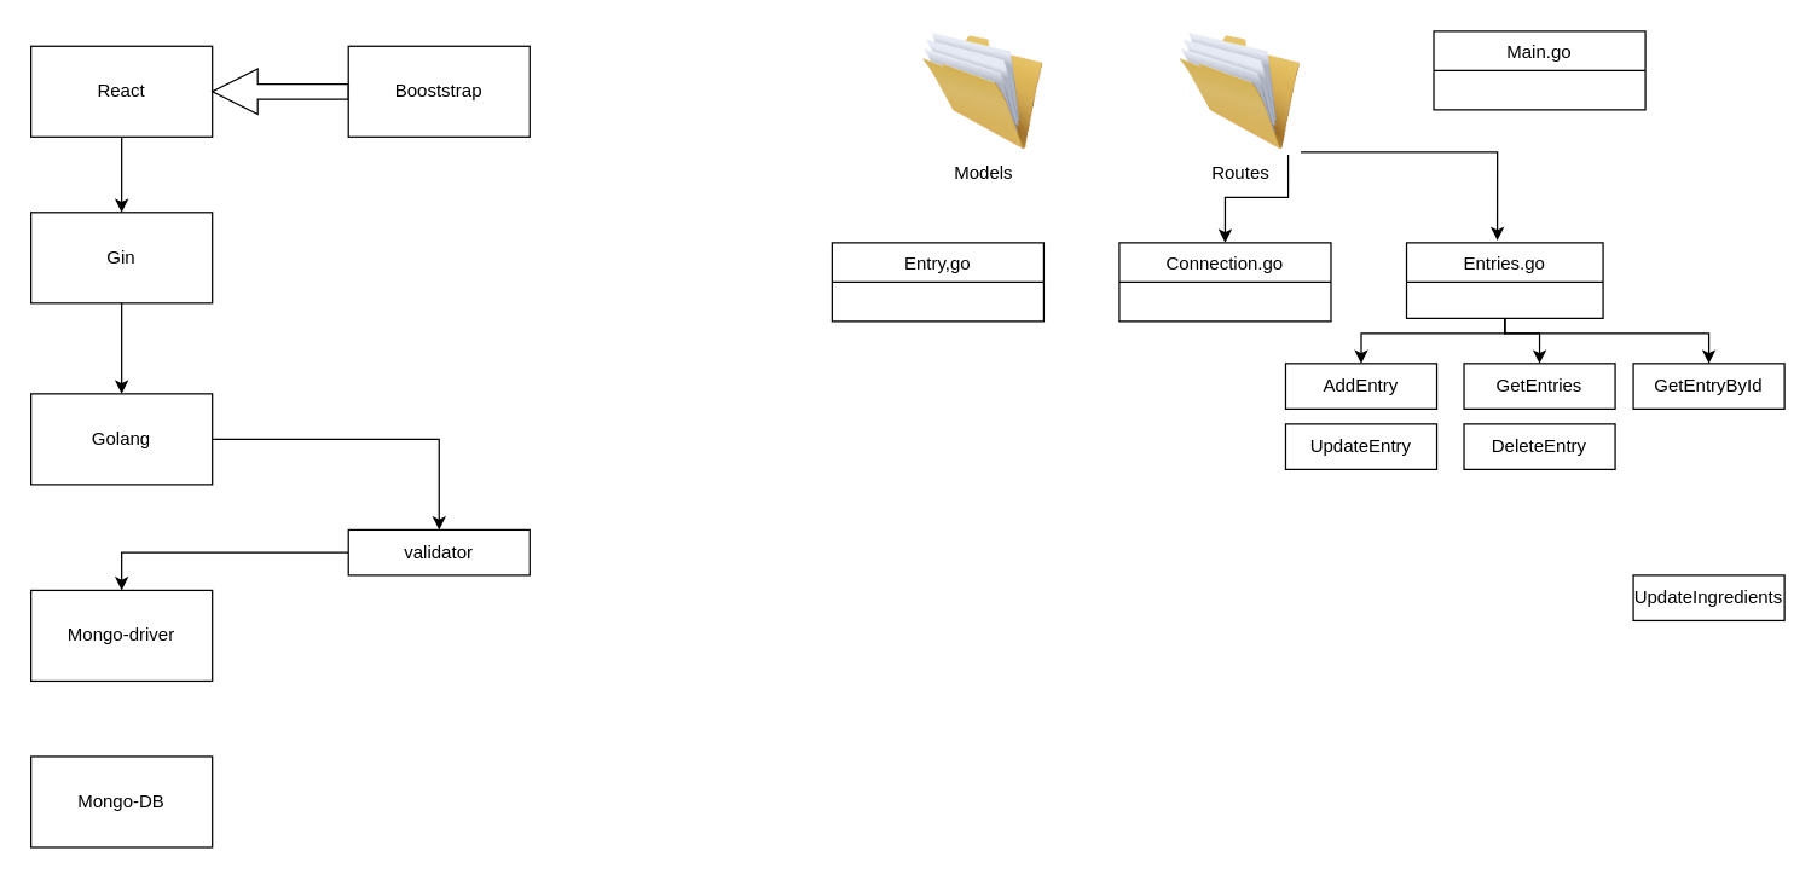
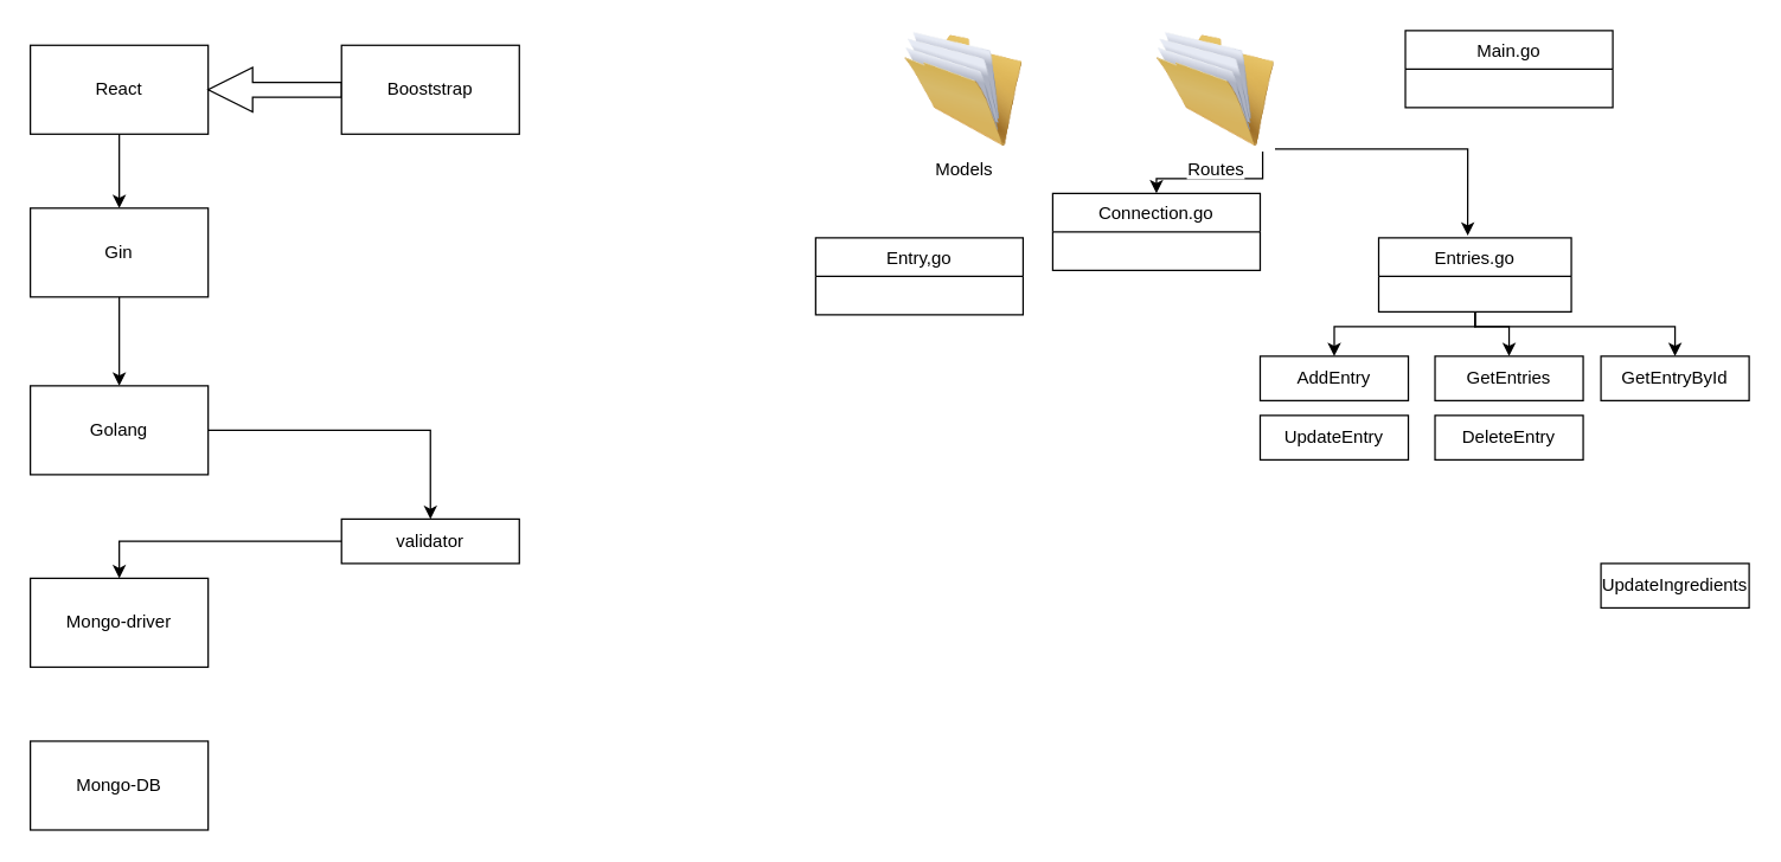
  <mxCell id="0" />
  <mxCell id="1" parent="0" />
  <mxCell id="2" style="edgeStyle=orthogonalEdgeStyle;rounded=0;orthogonalLoop=1;jettySize=auto;html=1;" parent="1" source="3" target="5" edge="1"><mxGeometry relative="1" as="geometry" /></mxCell>
  <mxCell id="3" value="React" style="rounded=0;whiteSpace=wrap;html=1;" parent="1" vertex="1"><mxGeometry x="20" y="30" width="120" height="60" as="geometry" /></mxCell>
  <mxCell id="4" style="edgeStyle=orthogonalEdgeStyle;rounded=0;orthogonalLoop=1;jettySize=auto;html=1;" parent="1" source="5" target="7" edge="1"><mxGeometry relative="1" as="geometry" /></mxCell>
  <mxCell id="5" value="Gin" style="rounded=0;whiteSpace=wrap;html=1;" parent="1" vertex="1"><mxGeometry x="20" y="140" width="120" height="60" as="geometry" /></mxCell>
  <mxCell id="6" style="edgeStyle=orthogonalEdgeStyle;rounded=0;orthogonalLoop=1;jettySize=auto;html=1;entryX=0.5;entryY=0;entryDx=0;entryDy=0;" parent="1" source="7" target="11" edge="1"><mxGeometry relative="1" as="geometry" /></mxCell>
  <mxCell id="7" value="Golang" style="rounded=0;whiteSpace=wrap;html=1;" parent="1" vertex="1"><mxGeometry x="20" y="260" width="120" height="60" as="geometry" /></mxCell>
  <mxCell id="8" style="edgeStyle=orthogonalEdgeStyle;rounded=0;orthogonalLoop=1;jettySize=auto;html=1;entryX=1;entryY=0.5;entryDx=0;entryDy=0;shape=arrow;" parent="1" source="9" target="3" edge="1"><mxGeometry relative="1" as="geometry" /></mxCell>
  <mxCell id="9" value="Booststrap" style="rounded=0;whiteSpace=wrap;html=1;" parent="1" vertex="1"><mxGeometry x="230" y="30" width="120" height="60" as="geometry" /></mxCell>
  <mxCell id="10" style="edgeStyle=orthogonalEdgeStyle;rounded=0;orthogonalLoop=1;jettySize=auto;html=1;" parent="1" source="11" target="12" edge="1"><mxGeometry relative="1" as="geometry" /></mxCell>
  <mxCell id="11" value="validator" style="rounded=0;whiteSpace=wrap;html=1;" parent="1" vertex="1"><mxGeometry x="230" y="350" width="120" height="30" as="geometry" /></mxCell>
  <mxCell id="12" value="Mongo-driver" style="rounded=0;whiteSpace=wrap;html=1;" parent="1" vertex="1"><mxGeometry x="20" y="390" width="120" height="60" as="geometry" /></mxCell>
  <mxCell id="13" value="Mongo-DB" style="rounded=0;whiteSpace=wrap;html=1;" parent="1" vertex="1"><mxGeometry x="20" y="500" width="120" height="60" as="geometry" /></mxCell>
  <mxCell id="14" value="Models" style="image;html=1;image=img/lib/clip_art/general/Full_Folder_128x128.png" parent="1" vertex="1"><mxGeometry x="610" y="20" width="80" height="80" as="geometry" /></mxCell>
  <mxCell id="15" style="edgeStyle=orthogonalEdgeStyle;rounded=0;orthogonalLoop=1;jettySize=auto;html=1;entryX=0.462;entryY=-0.03;entryDx=0;entryDy=0;entryPerimeter=0;" parent="1" source="17" target="23" edge="1"><mxGeometry relative="1" as="geometry"><Array as="points"><mxPoint x="990" y="100" /></Array></mxGeometry></mxCell>
  <mxCell id="16" style="edgeStyle=orthogonalEdgeStyle;rounded=0;orthogonalLoop=1;jettySize=auto;html=1;entryX=0.5;entryY=0;entryDx=0;entryDy=0;exitX=0.896;exitY=1.023;exitDx=0;exitDy=0;exitPerimeter=0;" parent="1" source="17" target="24" edge="1"><mxGeometry relative="1" as="geometry" /></mxCell>
  <mxCell id="17" value="Routes" style="image;html=1;image=img/lib/clip_art/general/Full_Folder_128x128.png" parent="1" vertex="1"><mxGeometry x="780" y="20" width="80" height="80" as="geometry" /></mxCell>
  <mxCell id="18" value="Entry,go" style="swimlane;fontStyle=0;childLayout=stackLayout;horizontal=1;startSize=26;fillColor=none;horizontalStack=0;resizeParent=1;resizeParentMax=0;resizeLast=0;collapsible=1;marginBottom=0;" parent="1" vertex="1"><mxGeometry x="550" y="160" width="140" height="52" as="geometry" /></mxCell>
  <mxCell id="19" value="Main.go" style="swimlane;fontStyle=0;childLayout=stackLayout;horizontal=1;startSize=26;fillColor=none;horizontalStack=0;resizeParent=1;resizeParentMax=0;resizeLast=0;collapsible=1;marginBottom=0;" parent="1" vertex="1"><mxGeometry x="948" y="20" width="140" height="52" as="geometry" /></mxCell>
  <mxCell id="20" style="edgeStyle=orthogonalEdgeStyle;rounded=0;orthogonalLoop=1;jettySize=auto;html=1;entryX=0.5;entryY=0;entryDx=0;entryDy=0;" parent="1" source="23" target="25" edge="1"><mxGeometry relative="1" as="geometry"><Array as="points"><mxPoint x="995" y="220" /><mxPoint x="900" y="220" /></Array></mxGeometry></mxCell>
  <mxCell id="21" style="edgeStyle=orthogonalEdgeStyle;rounded=0;orthogonalLoop=1;jettySize=auto;html=1;entryX=0.5;entryY=0;entryDx=0;entryDy=0;" parent="1" source="23" target="27" edge="1"><mxGeometry relative="1" as="geometry"><Array as="points"><mxPoint x="995" y="220" /><mxPoint x="1018" y="220" /></Array></mxGeometry></mxCell>
  <mxCell id="22" style="edgeStyle=orthogonalEdgeStyle;rounded=0;orthogonalLoop=1;jettySize=auto;html=1;entryX=0.5;entryY=0;entryDx=0;entryDy=0;" parent="1" source="23" target="29" edge="1"><mxGeometry relative="1" as="geometry"><Array as="points"><mxPoint x="995" y="220" /><mxPoint x="1130" y="220" /></Array></mxGeometry></mxCell>
  <mxCell id="23" value="Entries.go" style="swimlane;fontStyle=0;childLayout=stackLayout;horizontal=1;startSize=26;fillColor=none;horizontalStack=0;resizeParent=1;resizeParentMax=0;resizeLast=0;collapsible=1;marginBottom=0;" parent="1" vertex="1"><mxGeometry x="930" y="160" width="130" height="50" as="geometry" /></mxCell>
- <mxCell id="24" value="Connection.go" style="swimlane;fontStyle=0;childLayout=stackLayout;horizontal=1;startSize=26;fillColor=none;horizontalStack=0;resizeParent=1;resizeParentMax=0;resizeLast=0;collapsible=1;marginBottom=0;" parent="1" vertex="1"><mxGeometry x="740" y="160" width="140" height="52" as="geometry" /></mxCell>
+ <mxCell id="24" value="Connection.go" style="swimlane;fontStyle=0;childLayout=stackLayout;horizontal=1;startSize=26;fillColor=none;horizontalStack=0;resizeParent=1;resizeParentMax=0;resizeLast=0;collapsible=1;marginBottom=0;" parent="1" vertex="1"><mxGeometry x="710" y="130" width="140" height="52" as="geometry" /></mxCell>
  <mxCell id="25" value="AddEntry" style="rounded=0;whiteSpace=wrap;html=1;" parent="1" vertex="1"><mxGeometry x="850" y="240" width="100" height="30" as="geometry" /></mxCell>
  <mxCell id="26" value="UpdateEntry" style="rounded=0;whiteSpace=wrap;html=1;" parent="1" vertex="1"><mxGeometry x="850" y="280" width="100" height="30" as="geometry" /></mxCell>
  <mxCell id="27" value="GetEntries" style="rounded=0;whiteSpace=wrap;html=1;" parent="1" vertex="1"><mxGeometry x="968" y="240" width="100" height="30" as="geometry" /></mxCell>
  <mxCell id="28" value="DeleteEntry" style="rounded=0;whiteSpace=wrap;html=1;" parent="1" vertex="1"><mxGeometry x="968" y="280" width="100" height="30" as="geometry" /></mxCell>
  <mxCell id="29" value="GetEntryById" style="rounded=0;whiteSpace=wrap;html=1;" parent="1" vertex="1"><mxGeometry x="1080" y="240" width="100" height="30" as="geometry" /></mxCell>
  <mxCell id="30" value="UpdateIngredients" style="rounded=0;whiteSpace=wrap;html=1;" parent="1" vertex="1"><mxGeometry x="1080" y="380" width="100" height="30" as="geometry" /></mxCell>
